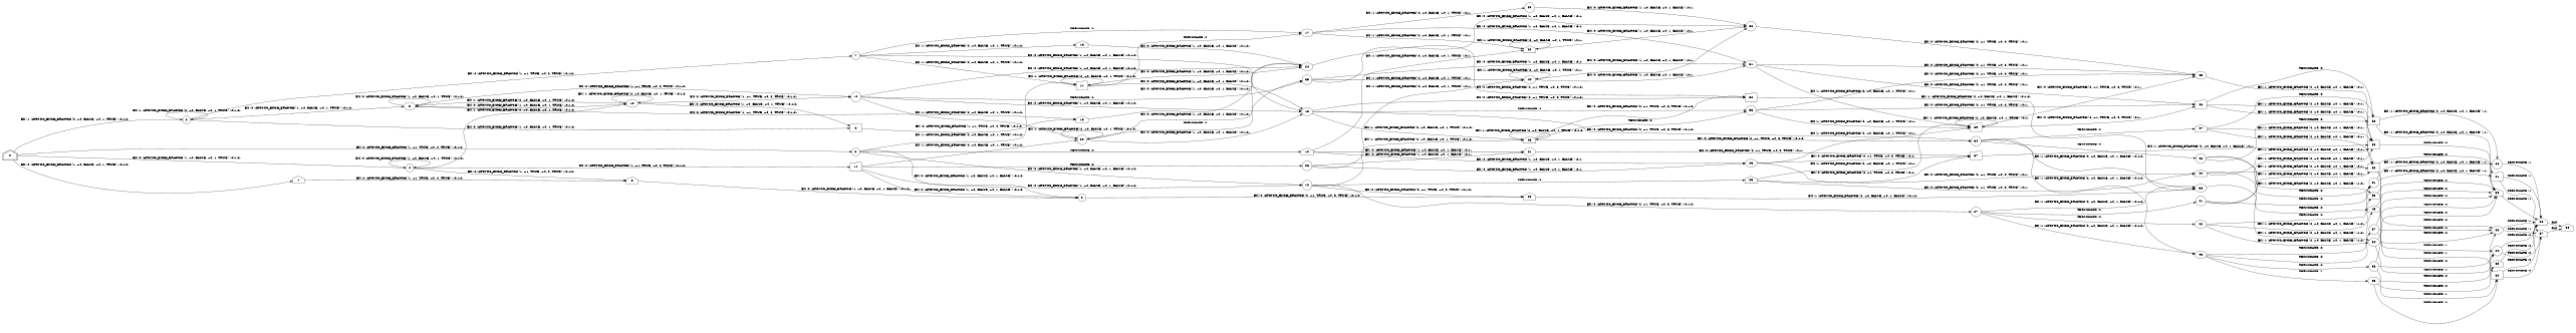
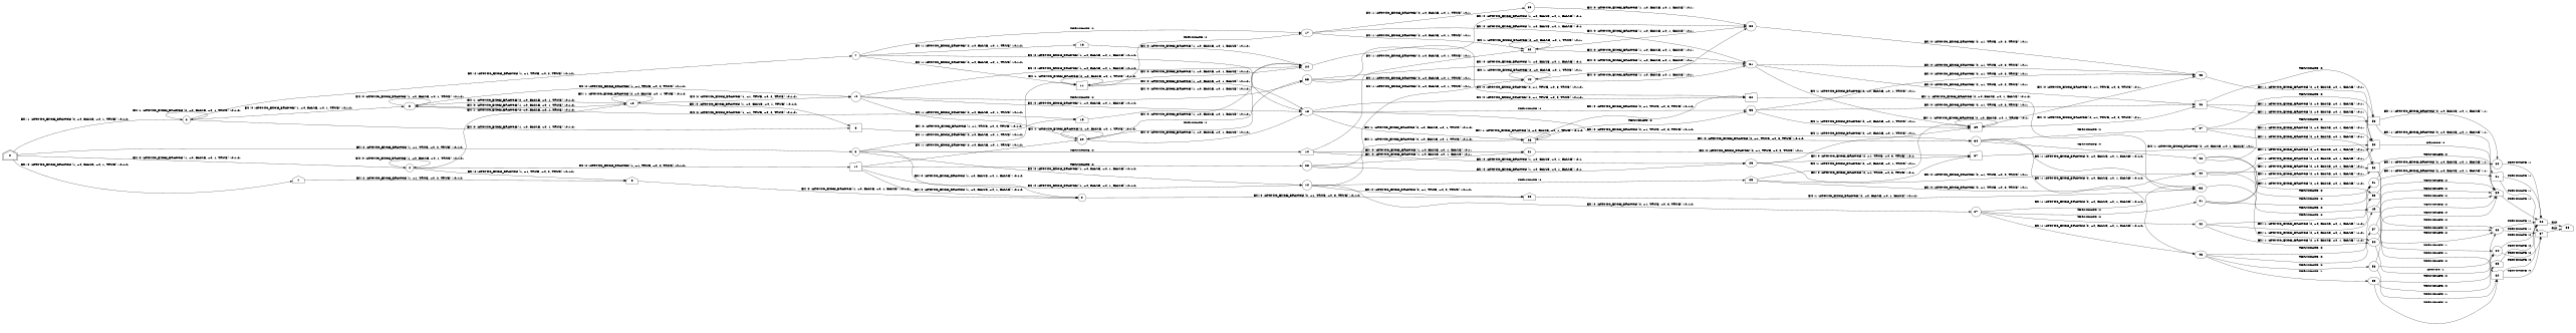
  digraph {
    rankdir=LR
    node [shape=circle]
    0 [peripheries=2 shape=house]
    1 [shape=house]
    2
    3
    4
    5 [shape=house]
    6 [shape=folder]
    7
    8 [shape=ellipse]
    9
    10 [shape=house]
    11 [shape=folder]
    12
    13 [shape=ellipse]
    14 [shape=folder]
    15 [shape=house]
    16 [shape=house]
    17 [shape=ellipse]
    18 [shape=ellipse]
    19
    20 [shape=house]
    21 [shape=ellipse]
    22 [shape=house]
    23 [shape=ellipse]
    24 [shape=ellipse]
    25 [shape=house]
    26 [shape=house]
    27
    28
    29
    30
    31 [shape=ellipse]
    32 [shape=folder]
    33
    34
    35
    36 [shape=ellipse]
    37 [shape=folder]
    38
    n40 [label=89 shape=folder]
    40 [shape=house]
    41
    42 [shape=ellipse]
    43 [shape=ellipse]
    44 [shape=ellipse]
    45 [shape=ellipse]
    46 [shape=folder]
    47 [shape=house]
    48
    49 [shape=house]
    50 [shape=folder]
    51
    52 [shape=folder]
    53 [shape=house]
    54 [shape=ellipse]
    55 [shape=ellipse]
    56
    57
    58 [shape=folder]
    59 [shape=house]
    60
    61 [shape=folder]
    62 [shape=folder]
    63 [shape=ellipse]
    64
    65 [shape=house]
    66 [shape=house]
    67 [shape=house]
    68 [shape=house]
    0 -> 1 [label="EX !0 !ATOMIC_EXCH_BRANCH (1, +0, FALSE, +0, 1, TRUE) !:0:1:2:"]
    0 -> 2 [label="EX !1 !ATOMIC_EXCH_BRANCH (2, +0, FALSE, +0, 1, TRUE) !:0:1:2:"]
    0 -> 3 [label="EX !2 !ATOMIC_EXCH_BRANCH (1, +1, TRUE, +0, 2, TRUE) !:0:1:2:"]
    0 -> 4 [label="EX !0 !ATOMIC_EXCH_BRANCH (1, +0, FALSE, +0, 1, TRUE) !:0:1:2:"]
    1 -> 5 [label="EX !2 !ATOMIC_EXCH_BRANCH (1, +1, TRUE, +0, 2, TRUE) !:0:1:2:"]
    2 -> 2 [label="EX !1 !ATOMIC_EXCH_BRANCH (2, +0, FALSE, +0, 1, TRUE) !:0:1:2:"]
    2 -> 6 [label="EX !0 !ATOMIC_EXCH_BRANCH (1, +0, FALSE, +0, 1, TRUE) !:0:1:2:"]
    2 -> 7 [label="EX !2 !ATOMIC_EXCH_BRANCH (1, +1, TRUE, +0, 2, TRUE) !:0:1:2:"]
    2 -> 8 [label="EX !0 !ATOMIC_EXCH_BRANCH (1, +0, FALSE, +0, 1, TRUE) !:0:1:2:"]
    3 -> 9 [label="EX !0 !ATOMIC_EXCH_BRANCH (1, +0, FALSE, +0, 1, FALSE) !:0:1:2:"]
    3 -> 10 [label="TERMINATE !2"]
    3 -> 11 [label="EX !1 !ATOMIC_EXCH_BRANCH (2, +0, FALSE, +0, 1, TRUE) !:0:1:2:"]
    3 -> 12 [label="EX !0 !ATOMIC_EXCH_BRANCH (1, +0, FALSE, +0, 1, FALSE) !:0:1:2:"]
    4 -> 4 [label="EX !0 !ATOMIC_EXCH_BRANCH (1, +0, FALSE, +0, 1, TRUE) !:0:1:2:"]
    4 -> 5 [label="EX !2 !ATOMIC_EXCH_BRANCH (1, +1, TRUE, +0, 2, TRUE) !:0:1:2:"]
    4 -> 13 [label="EX !1 !ATOMIC_EXCH_BRANCH (2, +0, FALSE, +0, 1, TRUE) !:0:1:2:"]
    4 -> 14 [label="EX !2 !ATOMIC_EXCH_BRANCH (1, +1, TRUE, +0, 2, TRUE) !:0:1:2:"]
    5 -> 9 [label="EX !0 !ATOMIC_EXCH_BRANCH (1, +0, FALSE, +0, 1, FALSE) !:0:1:2:"]
    6 -> 15 [label="EX !2 !ATOMIC_EXCH_BRANCH (1, +1, TRUE, +0, 2, TRUE) !:0:1:2:"]
    7 -> 11 [label="EX !1 !ATOMIC_EXCH_BRANCH (2, +0, FALSE, +0, 1, TRUE) !:0:1:2:"]
    7 -> 16 [label="EX !1 !ATOMIC_EXCH_BRANCH (2, +0, FALSE, +0, 1, TRUE) !:0:1:2:"]
    7 -> 17 [label="TERMINATE !2"]
    7 -> 18 [label="EX !0 !ATOMIC_EXCH_BRANCH (1, +0, FALSE, +0, 1, FALSE) !:0:1:2:"]
    8 -> 8 [label="EX !0 !ATOMIC_EXCH_BRANCH (1, +0, FALSE, +0, 1, TRUE) !:0:1:2:"]
    8 -> 13 [label="EX !1 !ATOMIC_EXCH_BRANCH (2, +0, FALSE, +0, 1, TRUE) !:0:1:2:"]
    8 -> 15 [label="EX !2 !ATOMIC_EXCH_BRANCH (1, +1, TRUE, +0, 2, TRUE) !:0:1:2:"]
    8 -> 19 [label="EX !2 !ATOMIC_EXCH_BRANCH (1, +1, TRUE, +0, 2, TRUE) !:0:1:2:"]
    9 -> 20 [label="EX !0 !ATOMIC_EXCH_BRANCH (2, +1, TRUE, +0, 3, TRUE) !:0:1:2:"]
    10 -> 21 [label="EX !0 !ATOMIC_EXCH_BRANCH (1, +0, FALSE, +0, 1, FALSE) !:0:1:"]
    10 -> 22 [label="EX !1 !ATOMIC_EXCH_BRANCH (2, +0, FALSE, +0, 1, TRUE) !:0:1:"]
    10 -> 23 [label="EX !0 !ATOMIC_EXCH_BRANCH (1, +0, FALSE, +0, 1, FALSE) !:0:1:"]
    11 -> 11 [label="EX !1 !ATOMIC_EXCH_BRANCH (2, +0, FALSE, +0, 1, TRUE) !:0:1:2:"]
    11 -> 17 [label="TERMINATE !2"]
    11 -> 18 [label="EX !0 !ATOMIC_EXCH_BRANCH (1, +0, FALSE, +0, 1, FALSE) !:0:1:2:"]
    11 -> 24 [label="EX !0 !ATOMIC_EXCH_BRANCH (1, +0, FALSE, +0, 1, FALSE) !:0:1:2:"]
    12 -> 20 [label="EX !0 !ATOMIC_EXCH_BRANCH (2, +1, TRUE, +0, 3, TRUE) !:0:1:2:"]
    12 -> 25 [label="TERMINATE !0"]
    12 -> 26 [label="EX !1 !ATOMIC_EXCH_BRANCH (2, +0, FALSE, +0, 1, TRUE) !:0:1:2:"]
    12 -> 27 [label="EX !0 !ATOMIC_EXCH_BRANCH (2, +1, TRUE, +0, 3, TRUE) !:0:1:2:"]
    13 -> 6 [label="EX !0 !ATOMIC_EXCH_BRANCH (1, +0, FALSE, +0, 1, TRUE) !:0:1:2:"]
    13 -> 8 [label="EX !0 !ATOMIC_EXCH_BRANCH (1, +0, FALSE, +0, 1, TRUE) !:0:1:2:"]
    13 -> 13 [label="EX !1 !ATOMIC_EXCH_BRANCH (2, +0, FALSE, +0, 1, TRUE) !:0:1:2:"]
    13 -> 19 [label="EX !2 !ATOMIC_EXCH_BRANCH (1, +1, TRUE, +0, 2, TRUE) !:0:1:2:"]
    14 -> 9 [label="EX !0 !ATOMIC_EXCH_BRANCH (1, +0, FALSE, +0, 1, FALSE) !:0:1:2:"]
    14 -> 12 [label="EX !0 !ATOMIC_EXCH_BRANCH (1, +0, FALSE, +0, 1, FALSE) !:0:1:2:"]
    14 -> 28 [label="TERMINATE !2"]
    14 -> 29 [label="EX !1 !ATOMIC_EXCH_BRANCH (2, +0, FALSE, +0, 1, TRUE) !:0:1:2:"]
    15 -> 24 [label="EX !0 !ATOMIC_EXCH_BRANCH (1, +0, FALSE, +0, 1, FALSE) !:0:1:2:"]
    16 -> 24 [label="EX !0 !ATOMIC_EXCH_BRANCH (1, +0, FALSE, +0, 1, FALSE) !:0:1:2:"]
    17 -> 22 [label="EX !1 !ATOMIC_EXCH_BRANCH (2, +0, FALSE, +0, 1, TRUE) !:0:1:"]
    17 -> 30 [label="EX !1 !ATOMIC_EXCH_BRANCH (2, +0, FALSE, +0, 1, TRUE) !:0:1:"]
    17 -> 31 [label="EX !0 !ATOMIC_EXCH_BRANCH (1, +0, FALSE, +0, 1, FALSE) !:0:1:"]
    18 -> 26 [label="EX !1 !ATOMIC_EXCH_BRANCH (2, +0, FALSE, +0, 1, TRUE) !:0:1:2:"]
    18 -> 32 [label="EX !0 !ATOMIC_EXCH_BRANCH (2, +1, TRUE, +0, 3, TRUE) !:0:1:2:"]
    18 -> 33 [label="TERMINATE !2"]
    18 -> 34 [label="EX !0 !ATOMIC_EXCH_BRANCH (2, +1, TRUE, +0, 3, TRUE) !:0:1:2:"]
    19 -> 18 [label="EX !0 !ATOMIC_EXCH_BRANCH (1, +0, FALSE, +0, 1, FALSE) !:0:1:2:"]
    19 -> 24 [label="EX !0 !ATOMIC_EXCH_BRANCH (1, +0, FALSE, +0, 1, FALSE) !:0:1:2:"]
    19 -> 29 [label="EX !1 !ATOMIC_EXCH_BRANCH (2, +0, FALSE, +0, 1, TRUE) !:0:1:2:"]
    19 -> 35 [label="TERMINATE !2"]
    20 -> 36 [label="EX !1 !ATOMIC_EXCH_BRANCH (2, +0, FALSE, +0, 1, FALSE) !:0:1:2:"]
    21 -> 37 [label="EX !0 !ATOMIC_EXCH_BRANCH (2, +1, TRUE, +0, 3, TRUE) !:0:1:"]
    22 -> 22 [label="EX !1 !ATOMIC_EXCH_BRANCH (2, +0, FALSE, +0, 1, TRUE) !:0:1:"]
+   22 -> 31 [label="EX !0 !ATOMIC_EXCH_BRANCH (1, +0, FALSE, +0, 1, FALSE) !:0:1:"]
    22 -> 38 [label="EX !0 !ATOMIC_EXCH_BRANCH (1, +0, FALSE, +0, 1, FALSE) !:0:1:"]
    23 -> 37 [label="EX !0 !ATOMIC_EXCH_BRANCH (2, +1, TRUE, +0, 3, TRUE) !:0:1:"]
    23 -> n40 [label="EX !1 !ATOMIC_EXCH_BRANCH (2, +0, FALSE, +0, 1, TRUE) !:0:1:"]
    23 -> 40 [label="EX !0 !ATOMIC_EXCH_BRANCH (2, +1, TRUE, +0, 3, TRUE) !:0:1:"]
    24 -> 32 [label="EX !0 !ATOMIC_EXCH_BRANCH (2, +1, TRUE, +0, 3, TRUE) !:0:1:2:"]
    25 -> 37 [label="EX !0 !ATOMIC_EXCH_BRANCH (2, +1, TRUE, +0, 3, TRUE) !:0:1:"]
    25 -> n40 [label="EX !1 !ATOMIC_EXCH_BRANCH (2, +0, FALSE, +0, 1, TRUE) !:0:1:"]
    25 -> 40 [label="EX !0 !ATOMIC_EXCH_BRANCH (2, +1, TRUE, +0, 3, TRUE) !:0:1:"]
    26 -> 26 [label="EX !1 !ATOMIC_EXCH_BRANCH (2, +0, FALSE, +0, 1, TRUE) !:0:1:2:"]
    26 -> 32 [label="EX !0 !ATOMIC_EXCH_BRANCH (2, +1, TRUE, +0, 3, TRUE) !:0:1:2:"]
    26 -> 33 [label="TERMINATE !2"]
    26 -> 34 [label="EX !0 !ATOMIC_EXCH_BRANCH (2, +1, TRUE, +0, 3, TRUE) !:0:1:2:"]
    27 -> 36 [label="EX !1 !ATOMIC_EXCH_BRANCH (2, +0, FALSE, +0, 1, FALSE) !:0:1:2:"]
    27 -> 41 [label="TERMINATE !2"]
    27 -> 42 [label="TERMINATE !0"]
    27 -> 43 [label="EX !1 !ATOMIC_EXCH_BRANCH (2, +0, FALSE, +0, 1, FALSE) !:0:1:2:"]
    28 -> 21 [label="EX !0 !ATOMIC_EXCH_BRANCH (1, +0, FALSE, +0, 1, FALSE) !:0:1:"]
    28 -> 23 [label="EX !0 !ATOMIC_EXCH_BRANCH (1, +0, FALSE, +0, 1, FALSE) !:0:1:"]
    28 -> 44 [label="EX !1 !ATOMIC_EXCH_BRANCH (2, +0, FALSE, +0, 1, TRUE) !:0:1:"]
    29 -> 18 [label="EX !0 !ATOMIC_EXCH_BRANCH (1, +0, FALSE, +0, 1, FALSE) !:0:1:2:"]
    29 -> 24 [label="EX !0 !ATOMIC_EXCH_BRANCH (1, +0, FALSE, +0, 1, FALSE) !:0:1:2:"]
    29 -> 29 [label="EX !1 !ATOMIC_EXCH_BRANCH (2, +0, FALSE, +0, 1, TRUE) !:0:1:2:"]
    29 -> 35 [label="TERMINATE !2"]
    30 -> 38 [label="EX !0 !ATOMIC_EXCH_BRANCH (1, +0, FALSE, +0, 1, FALSE) !:0:1:"]
    31 -> n40 [label="EX !1 !ATOMIC_EXCH_BRANCH (2, +0, FALSE, +0, 1, TRUE) !:0:1:"]
    31 -> 45 [label="EX !0 !ATOMIC_EXCH_BRANCH (2, +1, TRUE, +0, 3, TRUE) !:0:1:"]
    31 -> 46 [label="EX !0 !ATOMIC_EXCH_BRANCH (2, +1, TRUE, +0, 3, TRUE) !:0:1:"]
    32 -> 36 [label="EX !1 !ATOMIC_EXCH_BRANCH (2, +0, FALSE, +0, 1, FALSE) !:0:1:2:"]
    33 -> n40 [label="EX !1 !ATOMIC_EXCH_BRANCH (2, +0, FALSE, +0, 1, TRUE) !:0:1:"]
    33 -> 45 [label="EX !0 !ATOMIC_EXCH_BRANCH (2, +1, TRUE, +0, 3, TRUE) !:0:1:"]
    33 -> 46 [label="EX !0 !ATOMIC_EXCH_BRANCH (2, +1, TRUE, +0, 3, TRUE) !:0:1:"]
    34 -> 36 [label="EX !1 !ATOMIC_EXCH_BRANCH (2, +0, FALSE, +0, 1, FALSE) !:0:1:2:"]
    34 -> 43 [label="EX !1 !ATOMIC_EXCH_BRANCH (2, +0, FALSE, +0, 1, FALSE) !:0:1:2:"]
    34 -> 47 [label="TERMINATE !2"]
    34 -> 48 [label="TERMINATE !0"]
    35 -> 31 [label="EX !0 !ATOMIC_EXCH_BRANCH (1, +0, FALSE, +0, 1, FALSE) !:0:1:"]
    35 -> 38 [label="EX !0 !ATOMIC_EXCH_BRANCH (1, +0, FALSE, +0, 1, FALSE) !:0:1:"]
    35 -> 44 [label="EX !1 !ATOMIC_EXCH_BRANCH (2, +0, FALSE, +0, 1, TRUE) !:0:1:"]
    36 -> 49 [label="TERMINATE !0"]
    37 -> 50 [label="EX !1 !ATOMIC_EXCH_BRANCH (2, +0, FALSE, +0, 1, FALSE) !:0:1:"]
    38 -> 45 [label="EX !0 !ATOMIC_EXCH_BRANCH (2, +1, TRUE, +0, 3, TRUE) !:0:1:"]
    n40 -> n40 [label="EX !1 !ATOMIC_EXCH_BRANCH (2, +0, FALSE, +0, 1, TRUE) !:0:1:"]
    n40 -> 45 [label="EX !0 !ATOMIC_EXCH_BRANCH (2, +1, TRUE, +0, 3, TRUE) !:0:1:"]
    n40 -> 46 [label="EX !0 !ATOMIC_EXCH_BRANCH (2, +1, TRUE, +0, 3, TRUE) !:0:1:"]
    40 -> 50 [label="EX !1 !ATOMIC_EXCH_BRANCH (2, +0, FALSE, +0, 1, FALSE) !:0:1:"]
    40 -> 51 [label="TERMINATE !0"]
    40 -> 52 [label="EX !1 !ATOMIC_EXCH_BRANCH (2, +0, FALSE, +0, 1, FALSE) !:0:1:"]
    41 -> 50 [label="EX !1 !ATOMIC_EXCH_BRANCH (2, +0, FALSE, +0, 1, FALSE) !:0:1:"]
    41 -> 51 [label="TERMINATE !0"]
    41 -> 52 [label="EX !1 !ATOMIC_EXCH_BRANCH (2, +0, FALSE, +0, 1, FALSE) !:0:1:"]
    42 -> 51 [label="TERMINATE !2"]
    42 -> 53 [label="EX !1 !ATOMIC_EXCH_BRANCH (2, +0, FALSE, +0, 1, FALSE) !:1:2:"]
    42 -> 54 [label="EX !1 !ATOMIC_EXCH_BRANCH (2, +0, FALSE, +0, 1, FALSE) !:1:2:"]
    43 -> 49 [label="TERMINATE !0"]
    43 -> 55 [label="TERMINATE !1"]
    43 -> 56 [label="TERMINATE !2"]
    43 -> 57 [label="TERMINATE !0"]
    44 -> 31 [label="EX !0 !ATOMIC_EXCH_BRANCH (1, +0, FALSE, +0, 1, FALSE) !:0:1:"]
    44 -> 38 [label="EX !0 !ATOMIC_EXCH_BRANCH (1, +0, FALSE, +0, 1, FALSE) !:0:1:"]
    44 -> 44 [label="EX !1 !ATOMIC_EXCH_BRANCH (2, +0, FALSE, +0, 1, TRUE) !:0:1:"]
    45 -> 50 [label="EX !1 !ATOMIC_EXCH_BRANCH (2, +0, FALSE, +0, 1, FALSE) !:0:1:"]
    46 -> 50 [label="EX !1 !ATOMIC_EXCH_BRANCH (2, +0, FALSE, +0, 1, FALSE) !:0:1:"]
    46 -> 52 [label="EX !1 !ATOMIC_EXCH_BRANCH (2, +0, FALSE, +0, 1, FALSE) !:0:1:"]
    46 -> 58 [label="TERMINATE !0"]
    47 -> 50 [label="EX !1 !ATOMIC_EXCH_BRANCH (2, +0, FALSE, +0, 1, FALSE) !:0:1:"]
    47 -> 52 [label="EX !1 !ATOMIC_EXCH_BRANCH (2, +0, FALSE, +0, 1, FALSE) !:0:1:"]
    47 -> 58 [label="TERMINATE !0"]
    48 -> 53 [label="EX !1 !ATOMIC_EXCH_BRANCH (2, +0, FALSE, +0, 1, FALSE) !:1:2:"]
    48 -> 54 [label="EX !1 !ATOMIC_EXCH_BRANCH (2, +0, FALSE, +0, 1, FALSE) !:1:2:"]
    48 -> 58 [label="TERMINATE !2"]
    49 -> 59 [label="TERMINATE !2"]
-   50 -> 59 [label="TERMINATE !0"]
+   50 -> 59 [label="BRANCH !0"]
    51 -> 60 [label="EX !1 !ATOMIC_EXCH_BRANCH (2, +0, FALSE, +0, 1, FALSE) !:1:"]
    51 -> 61 [label="EX !1 !ATOMIC_EXCH_BRANCH (2, +0, FALSE, +0, 1, FALSE) !:1:"]
    52 -> 59 [label="TERMINATE !0"]
    52 -> 62 [label="TERMINATE !1"]
    52 -> 63 [label="TERMINATE !0"]
    53 -> 59 [label="TERMINATE !2"]
    54 -> 59 [label="TERMINATE !2"]
    54 -> 63 [label="TERMINATE !2"]
-   54 -> 64 [label="TERMINATE !1"]
+   54 -> 64 [label="ATOMIC !1"]
    55 -> 62 [label="TERMINATE !2"]
    55 -> 64 [label="TERMINATE !0"]
    55 -> 65 [label="TERMINATE !0"]
    56 -> 59 [label="TERMINATE !0"]
    56 -> 62 [label="TERMINATE !1"]
    56 -> 63 [label="TERMINATE !0"]
    57 -> 59 [label="TERMINATE !2"]
    57 -> 63 [label="TERMINATE !2"]
    57 -> 64 [label="TERMINATE !1"]
    58 -> 60 [label="EX !1 !ATOMIC_EXCH_BRANCH (2, +0, FALSE, +0, 1, FALSE) !:1:"]
    58 -> 61 [label="EX !1 !ATOMIC_EXCH_BRANCH (2, +0, FALSE, +0, 1, FALSE) !:1:"]
    59 -> 66 [label="TERMINATE !1"]
    60 -> 66 [label="TERMINATE !1"]
    61 -> 66 [label="TERMINATE !1"]
    61 -> 67 [label="TERMINATE !1"]
    62 -> 66 [label="TERMINATE !0"]
    62 -> 67 [label="TERMINATE !0"]
    63 -> 66 [label="TERMINATE !1"]
    63 -> 67 [label="TERMINATE !1"]
    64 -> 66 [label="TERMINATE !2"]
    64 -> 67 [label="TERMINATE !2"]
    65 -> 66 [label="TERMINATE !2"]
    66 -> 68 [label=exit]
    67 -> 68 [label=exit]
  }
